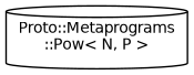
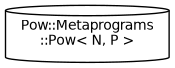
  digraph {
    rankdir=LR
-   n1 [color=black fillcolor=white fontname=Helvetica fontsize=10 height=0.2 label="Proto::Metaprograms\l::Pow\< N, P \>" shape=cylinder style=filled width=0.4]
+   n1 [color=black fillcolor=white fontname=Helvetica fontsize=10 height=0.2 label="Pow::Metaprograms\l::Pow\< N, P \>" shape=cylinder style=filled width=0.4]
  }
